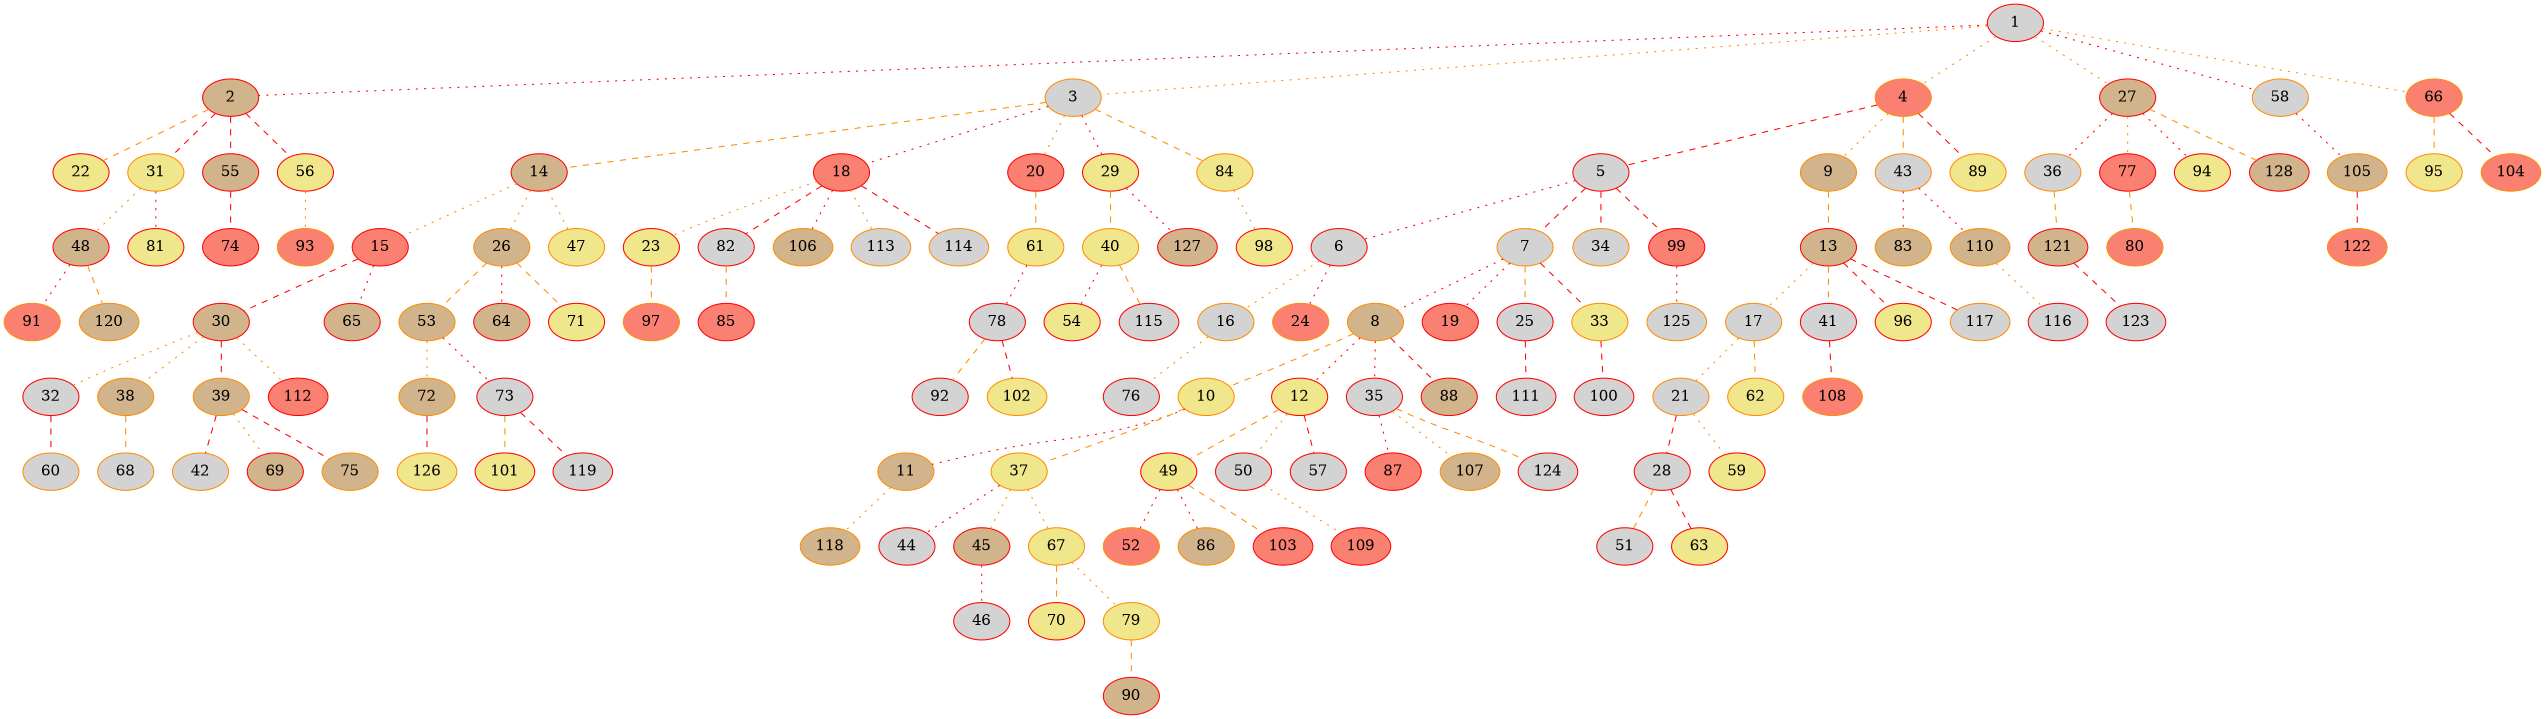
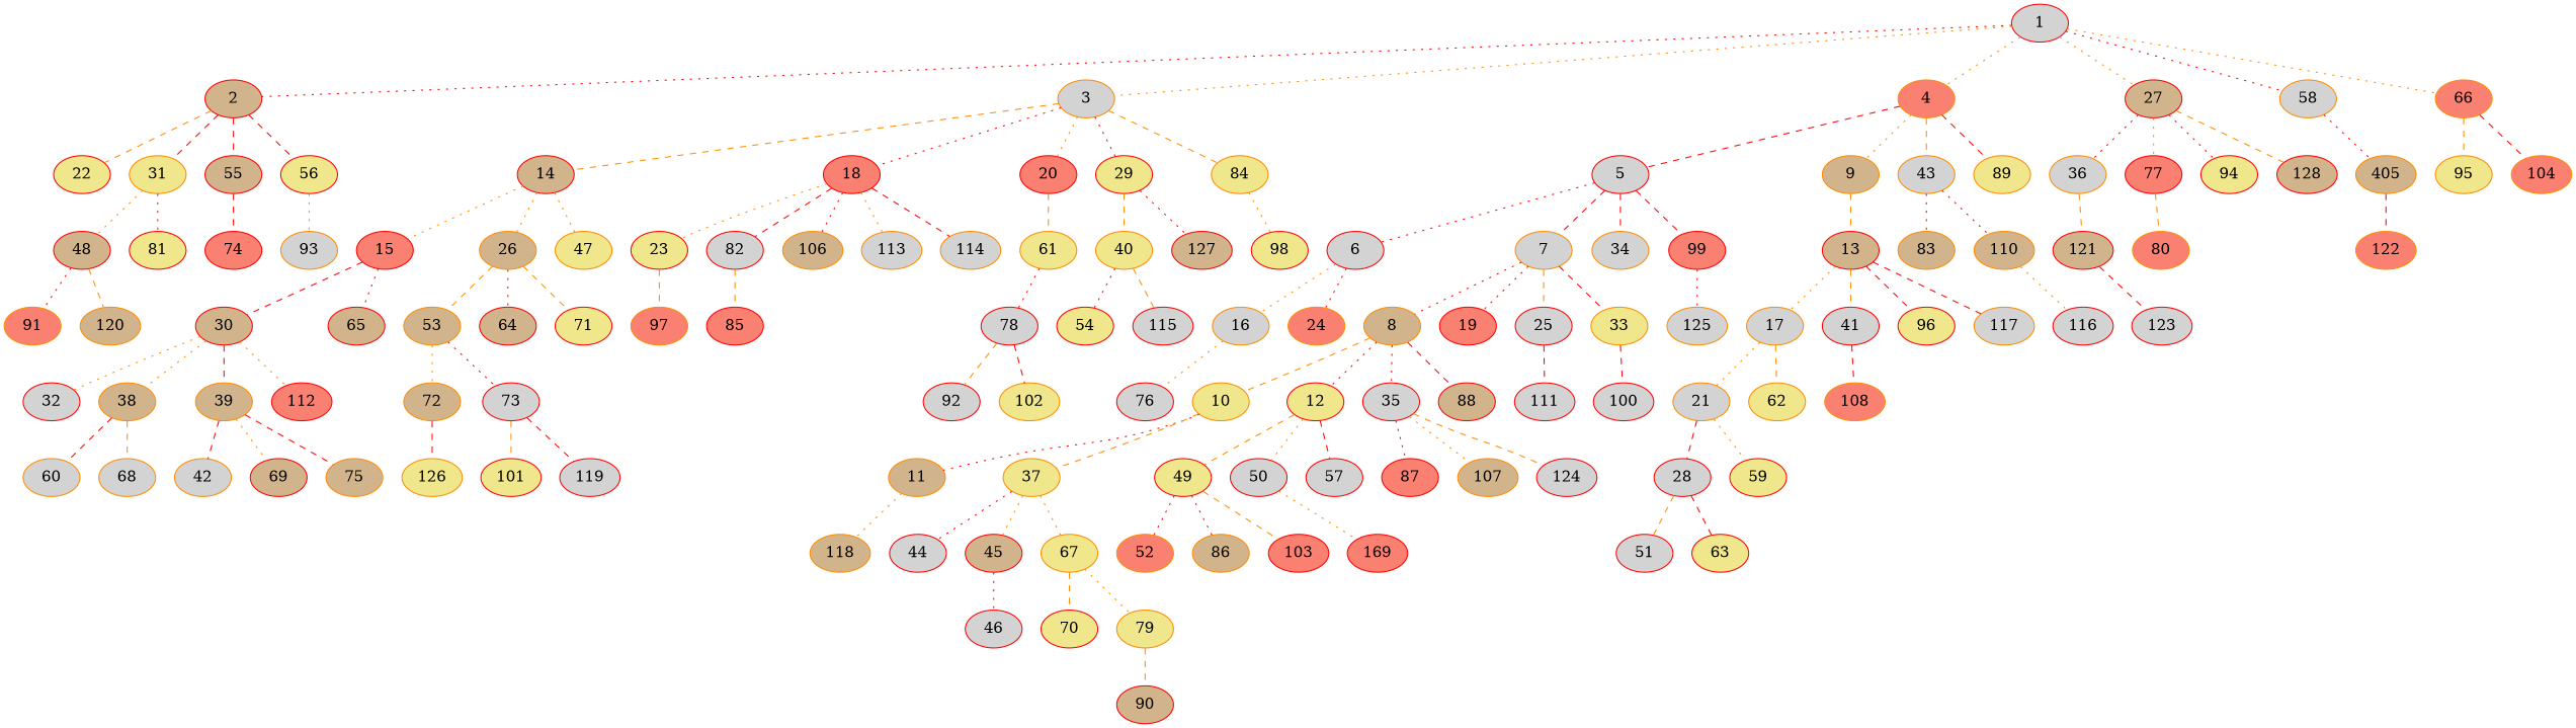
  graph {
    node [color=red fillcolor=lightgrey style=filled]
    edge [color=darkorange style=dotted]
    2 [fillcolor=tan]
    1
    3 [color=darkorange]
    4 [color=darkorange fillcolor=salmon]
    27 [fillcolor=tan]
    58 [color=darkorange]
    66 [color=darkorange fillcolor=salmon]
    22 [fillcolor=khaki]
    31 [color=darkorange fillcolor=khaki]
    55 [fillcolor=tan]
    56 [fillcolor=khaki]
    14 [fillcolor=tan]
    18 [fillcolor=salmon]
    20 [fillcolor=salmon]
    29 [fillcolor=khaki]
    84 [color=darkorange fillcolor=khaki]
    5
    9 [color=darkorange fillcolor=tan]
    43 [color=darkorange]
    89 [color=darkorange fillcolor=khaki]
    36 [color=darkorange]
    77 [fillcolor=salmon]
    94 [fillcolor=khaki]
    128 [fillcolor=tan]
-   105 [color=darkorange fillcolor=tan]
+   105 [color=darkorange fillcolor=tan label=405]
    95 [color=darkorange fillcolor=khaki]
    104 [color=darkorange fillcolor=salmon]
    48 [fillcolor=tan]
    81 [fillcolor=khaki]
    74 [fillcolor=salmon]
-   93 [color=darkorange fillcolor=salmon]
+   93 [color=darkorange]
    15 [fillcolor=salmon]
    26 [color=darkorange fillcolor=tan]
    47 [color=darkorange fillcolor=khaki]
    23 [fillcolor=khaki]
    82
    106 [color=darkorange fillcolor=tan]
    113 [color=darkorange]
    114 [color=darkorange]
    61 [color=darkorange fillcolor=khaki]
    40 [color=darkorange fillcolor=khaki]
    127 [fillcolor=tan]
    98 [fillcolor=khaki]
    6
    7 [color=darkorange]
    34 [color=darkorange]
    99 [fillcolor=salmon]
    13 [fillcolor=tan]
    83 [color=darkorange fillcolor=tan]
    110 [color=darkorange fillcolor=tan]
    16 [color=darkorange]
    24 [color=darkorange fillcolor=salmon]
    8 [color=darkorange fillcolor=tan]
    19 [fillcolor=salmon]
    25
    33 [color=darkorange fillcolor=khaki]
    125 [color=darkorange]
    76
    10 [color=darkorange fillcolor=khaki]
    12 [fillcolor=khaki]
    35
    88 [fillcolor=tan]
    111
    100
    11 [color=darkorange fillcolor=tan]
    37 [color=darkorange fillcolor=khaki]
    49 [fillcolor=khaki]
    50
    57
    87 [fillcolor=salmon]
    107 [color=darkorange fillcolor=tan]
    124
    17 [color=darkorange]
    41
    96 [fillcolor=khaki]
    117 [color=darkorange]
    118 [color=darkorange fillcolor=tan]
    44
    45 [fillcolor=tan]
    67 [color=darkorange fillcolor=khaki]
    52 [color=darkorange fillcolor=salmon]
    86 [color=darkorange fillcolor=tan]
    103 [fillcolor=salmon]
-   109 [fillcolor=salmon]
+   109 [fillcolor=salmon label=169]
    21 [color=darkorange]
    62 [color=darkorange fillcolor=khaki]
    108 [color=darkorange fillcolor=salmon]
    30 [fillcolor=tan]
    65 [fillcolor=tan]
    53 [color=darkorange fillcolor=tan]
    64 [fillcolor=tan]
    71 [fillcolor=khaki]
    32
    38 [color=darkorange fillcolor=tan]
    39 [color=darkorange fillcolor=tan]
    112 [fillcolor=salmon]
    28
    59 [fillcolor=khaki]
    97 [color=darkorange fillcolor=salmon]
    85 [fillcolor=salmon]
    78
    51
    63 [fillcolor=khaki]
    72 [color=darkorange fillcolor=tan]
    73
    121 [fillcolor=tan]
    80 [color=darkorange fillcolor=salmon]
    54 [fillcolor=khaki]
    115
    60 [color=darkorange]
    68 [color=darkorange]
    42 [color=darkorange]
    69 [fillcolor=tan]
    75 [color=darkorange fillcolor=tan]
    91 [color=darkorange fillcolor=salmon]
    120 [color=darkorange fillcolor=tan]
    123
    46
    70 [fillcolor=khaki]
    79 [color=darkorange fillcolor=khaki]
    116
    126 [color=darkorange fillcolor=khaki]
    101 [fillcolor=khaki]
    119
    122 [color=darkorange fillcolor=salmon]
    92
    102 [color=darkorange fillcolor=khaki]
    90 [fillcolor=tan]
    2 -- 22 [style=dashed]
    2 -- 31 [color=red style=dashed]
    2 -- 55 [color=red style=dashed]
    2 -- 56 [color=red style=dashed]
    1 -- 2 [color=red]
    1 -- 3
    1 -- 4
    1 -- 27
    1 -- 58 [color=red]
    1 -- 66
    3 -- 14 [style=dashed]
    3 -- 18 [color=red]
    3 -- 20
    3 -- 29 [color=red]
    3 -- 84 [style=dashed]
    4 -- 5 [color=red style=dashed]
    4 -- 9
    4 -- 43 [style=dashed]
    4 -- 89 [color=red style=dashed]
    27 -- 36 [color=red]
    27 -- 77
    27 -- 94 [color=red]
    27 -- 128 [style=dashed]
    58 -- 105 [color=red]
    66 -- 95 [style=dashed]
    66 -- 104 [color=red style=dashed]
    31 -- 48
    31 -- 81 [color=red]
    55 -- 74 [color=red style=dashed]
    56 -- 93
    14 -- 15
    14 -- 26
    14 -- 47
    18 -- 23
    18 -- 82 [color=red style=dashed]
    18 -- 106 [color=red]
    18 -- 113
    18 -- 114 [color=red style=dashed]
    20 -- 61 [style=dashed]
    29 -- 40 [style=dashed]
    29 -- 127 [color=red]
    84 -- 98
    5 -- 6 [color=red]
    5 -- 7 [color=red style=dashed]
    5 -- 34 [color=red style=dashed]
    5 -- 99 [color=red style=dashed]
    9 -- 13 [style=dashed]
    43 -- 83 [color=red]
    43 -- 110 [color=red]
    36 -- 121 [style=dashed]
    77 -- 80 [style=dashed]
    105 -- 122 [color=red style=dashed]
    48 -- 91 [color=red]
    48 -- 120 [style=dashed]
    15 -- 30 [color=red style=dashed]
    15 -- 65 [color=red]
    26 -- 53 [style=dashed]
    26 -- 64 [color=red]
    26 -- 71 [style=dashed]
    23 -- 97 [style=dashed]
    82 -- 85 [style=dashed]
    61 -- 78 [color=red]
    40 -- 54 [color=red]
    40 -- 115 [style=dashed]
    6 -- 16
    6 -- 24 [color=red]
    7 -- 8 [color=red]
    7 -- 19 [color=red]
    7 -- 25 [style=dashed]
    7 -- 33 [color=red style=dashed]
    99 -- 125 [color=red]
    13 -- 17
    13 -- 41 [style=dashed]
    13 -- 96 [color=red style=dashed]
    13 -- 117 [color=red style=dashed]
    110 -- 116
    16 -- 76
    8 -- 10 [style=dashed]
    8 -- 12 [color=red]
    8 -- 35 [color=red]
    8 -- 88 [color=red style=dashed]
    25 -- 111 [color=red style=dashed]
    33 -- 100 [color=red style=dashed]
    10 -- 11 [color=red]
    10 -- 37 [style=dashed]
    12 -- 49 [style=dashed]
    12 -- 50
    12 -- 57 [color=red style=dashed]
    35 -- 87 [color=red]
    35 -- 107
    35 -- 124 [style=dashed]
    11 -- 118
    37 -- 44 [color=red]
    37 -- 45
    37 -- 67
    49 -- 52 [color=red]
    49 -- 86 [color=red]
    49 -- 103 [style=dashed]
    50 -- 109
    17 -- 21
    17 -- 62 [style=dashed]
    41 -- 108 [color=red style=dashed]
    45 -- 46 [color=red]
    67 -- 70 [style=dashed]
    67 -- 79
    21 -- 28 [color=red style=dashed]
    21 -- 59
    30 -- 32
    30 -- 38
    30 -- 39 [color=red style=dashed]
    30 -- 112
    53 -- 72
    53 -- 73 [color=red]
-   32 -- 60 [color=red style=dashed]
+   38 -- 60 [color=red style=dashed]
    38 -- 68 [style=dashed]
    39 -- 42 [color=red style=dashed]
    39 -- 69
    39 -- 75 [color=red style=dashed]
    28 -- 51 [style=dashed]
    28 -- 63 [color=red style=dashed]
    78 -- 92 [style=dashed]
    78 -- 102 [color=red style=dashed]
    72 -- 126 [color=red style=dashed]
    73 -- 101 [style=dashed]
    73 -- 119 [color=red style=dashed]
    121 -- 123 [color=red style=dashed]
    79 -- 90 [style=dashed]
  }
